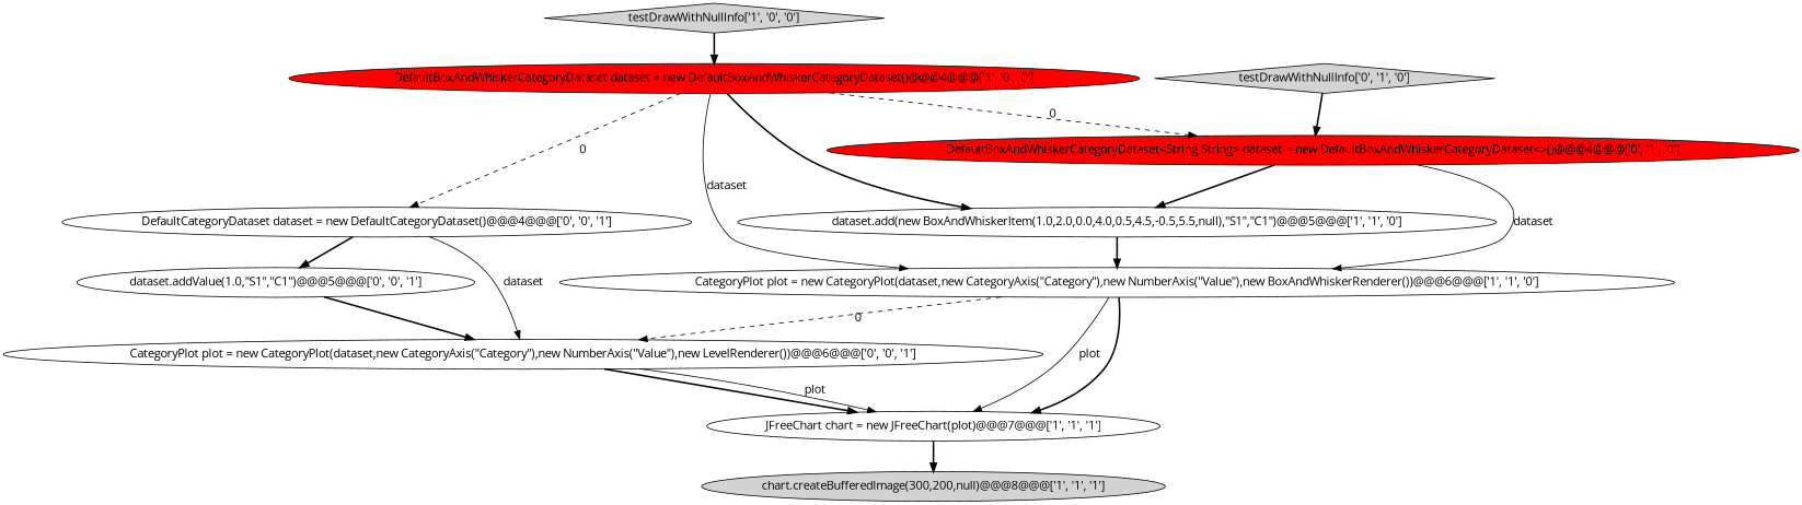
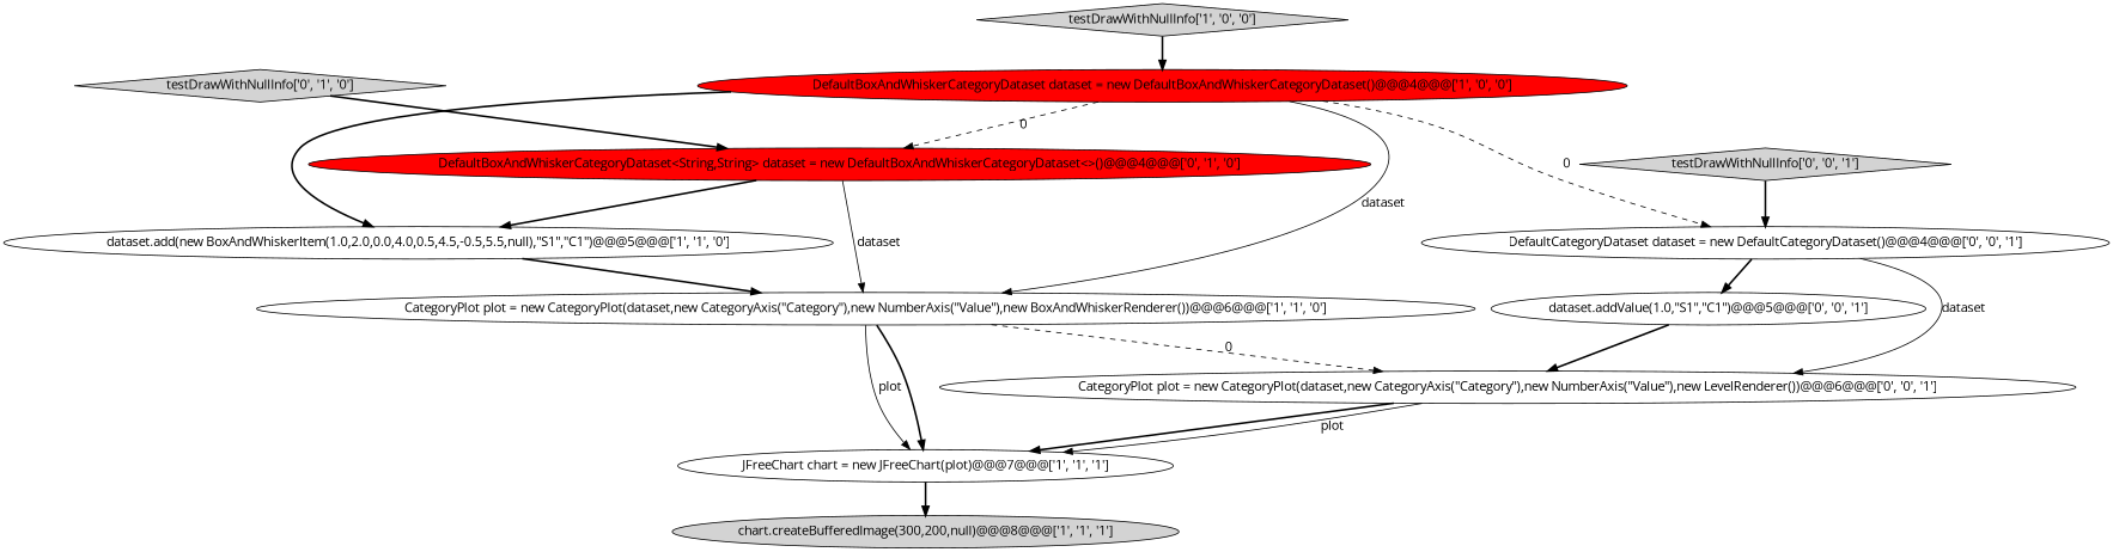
  digraph {
    fontname="Open Sans"
    node [fillcolor=white shape=ellipse style=filled fontname="Open Sans"]
    edge [style=bold fontname="Open Sans"]
    n1 [label="dataset.add(new BoxAndWhiskerItem(1.0,2.0,0.0,4.0,0.5,4.5,-0.5,5.5,null),\"S1\",\"C1\")@@@5@@@['1', '1', '0']"]
    n2 [label="CategoryPlot plot = new CategoryPlot(dataset,new CategoryAxis(\"Category\"),new NumberAxis(\"Value\"),new BoxAndWhiskerRenderer())@@@6@@@['1', '1', '0']"]
    n3 [label="JFreeChart chart = new JFreeChart(plot)@@@7@@@['1', '1', '1']"]
    n4 [label="CategoryPlot plot = new CategoryPlot(dataset,new CategoryAxis(\"Category\"),new NumberAxis(\"Value\"),new LevelRenderer())@@@6@@@['0', '0', '1']"]
    n5 [fillcolor=red label="DefaultBoxAndWhiskerCategoryDataset<String,String> dataset = new DefaultBoxAndWhiskerCategoryDataset<>()@@@4@@@['0', '1', '0']"]
    n6 [label="DefaultCategoryDataset dataset = new DefaultCategoryDataset()@@@4@@@['0', '0', '1']"]
    n7 [label="dataset.addValue(1.0,\"S1\",\"C1\")@@@5@@@['0', '0', '1']"]
+   n8 [fillcolor=lightgray label="testDrawWithNullInfo['0', '0', '1']" shape=diamond]
    n9 [fillcolor=lightgray label="chart.createBufferedImage(300,200,null)@@@8@@@['1', '1', '1']"]
    n10 [fillcolor=red label="DefaultBoxAndWhiskerCategoryDataset dataset = new DefaultBoxAndWhiskerCategoryDataset()@@@4@@@['1', '0', '0']"]
    n11 [fillcolor=lightgray label="testDrawWithNullInfo['0', '1', '0']" shape=diamond]
    n12 [fillcolor=lightgray label="testDrawWithNullInfo['1', '0', '0']" shape=diamond]
    n1 -> n2
    n2 -> n3 [label=plot style=solid]
    n2 -> n3
    n2 -> n4 [label=0 style=dashed]
    n3 -> n9
    n4 -> n3
    n4 -> n3 [label=plot style=solid]
    n5 -> n1
    n5 -> n2 [label=dataset style=solid]
    n6 -> n4 [label=dataset style=solid]
    n6 -> n7
    n7 -> n4
+   n8 -> n6
    n10 -> n1
    n10 -> n2 [label=dataset style=solid]
    n10 -> n5 [label=0 style=dashed]
    n10 -> n6 [label=0 style=dashed]
    n11 -> n5
    n12 -> n10
  }
